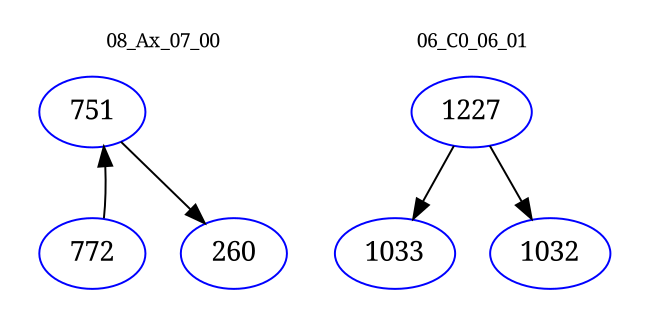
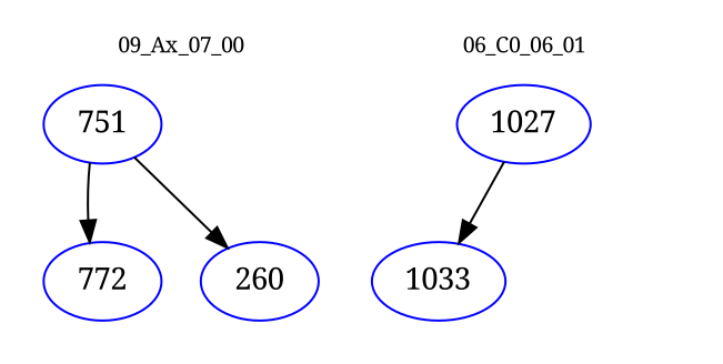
  digraph {
    fontname="Noto Serif"
    node [color=blue fontname="Noto Serif"]
    edge [color=black fontname="Noto Serif"]
    n1 [label=751]
    n2 [label=772]
    n3 [label=260]
-   n4 [label=1227]
+   n4 [label=1027]
    n5 [label=1033]
-   n6 [label=1032]
    subgraph cluster_1 {
      color=white
      fontsize=10
-     label="08_Ax_07_00"
+     label="09_Ax_07_00"
      n1
      n2
      n3
    }
    subgraph cluster_2 {
      color=white
      fontsize=10
      label="06_C0_06_01"
      n4
      n5
-     n6
    }
-   n2 -> n1
+   n1 -> n2
    n1 -> n3
    n4 -> n5
-   n4 -> n6
  }
